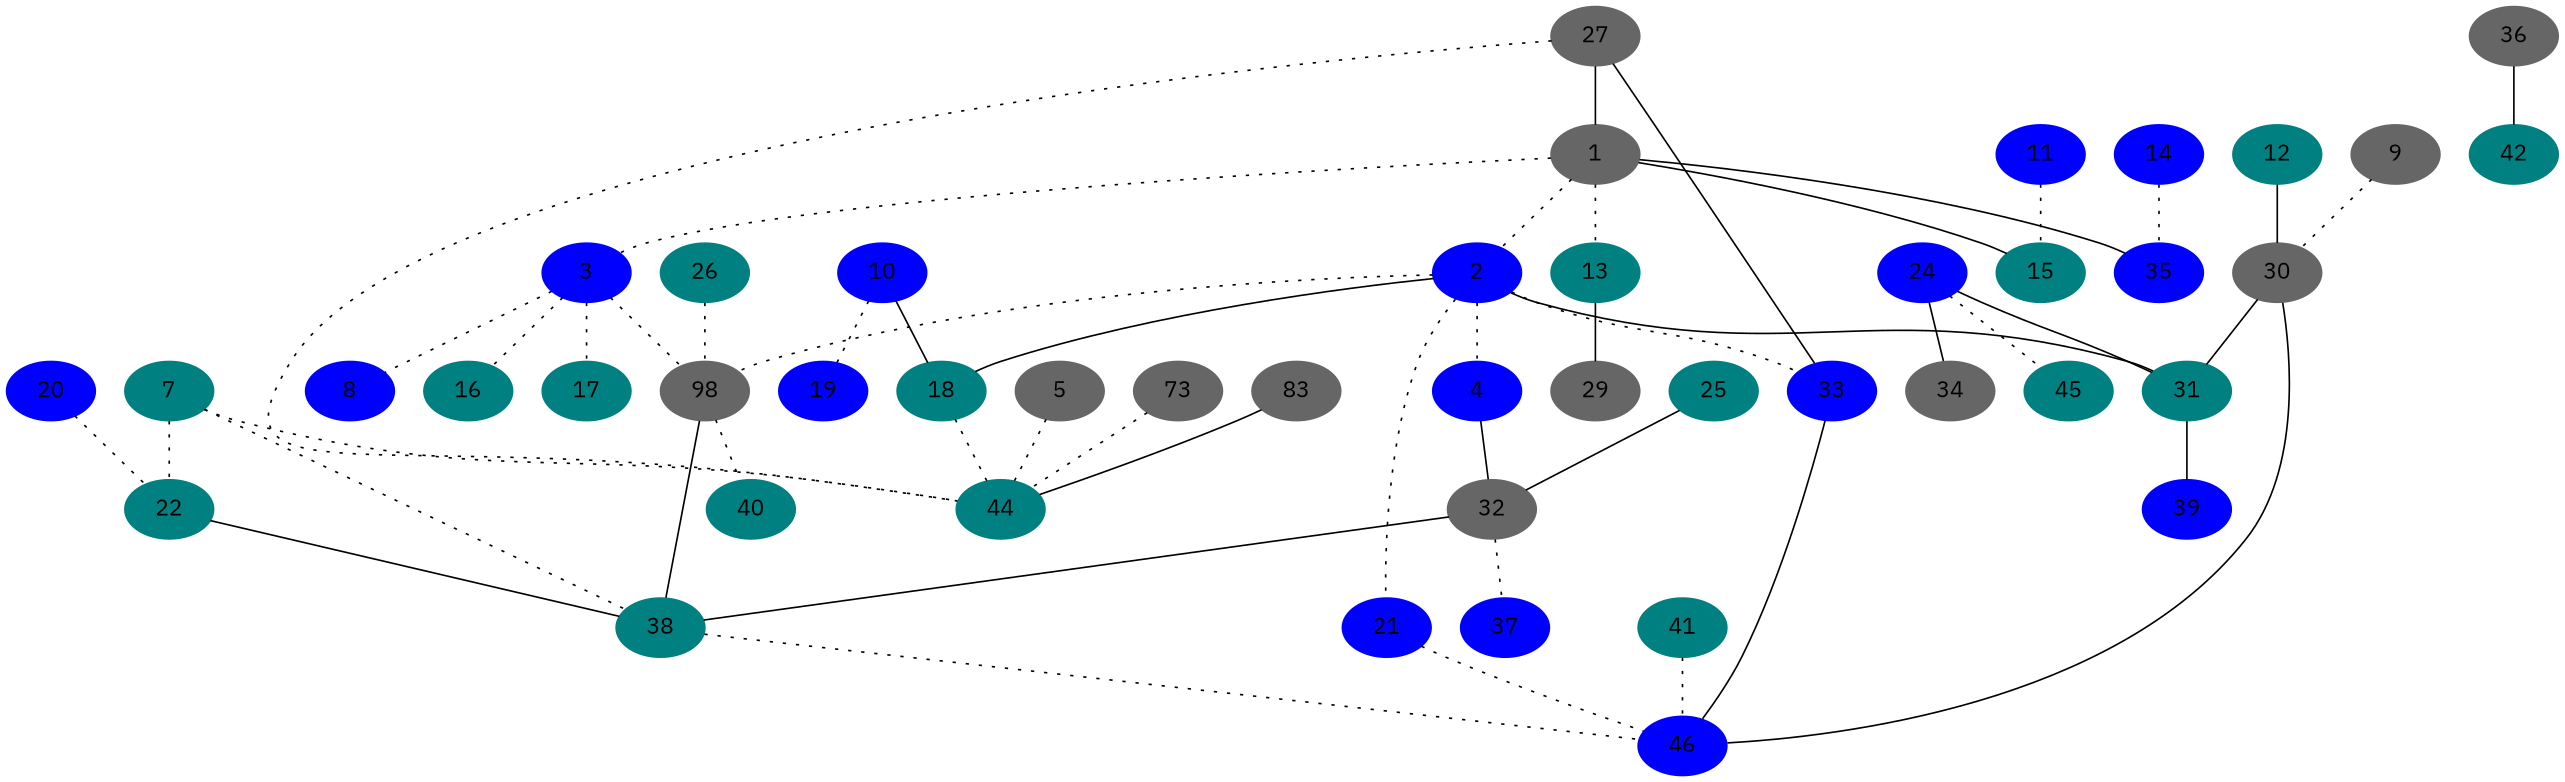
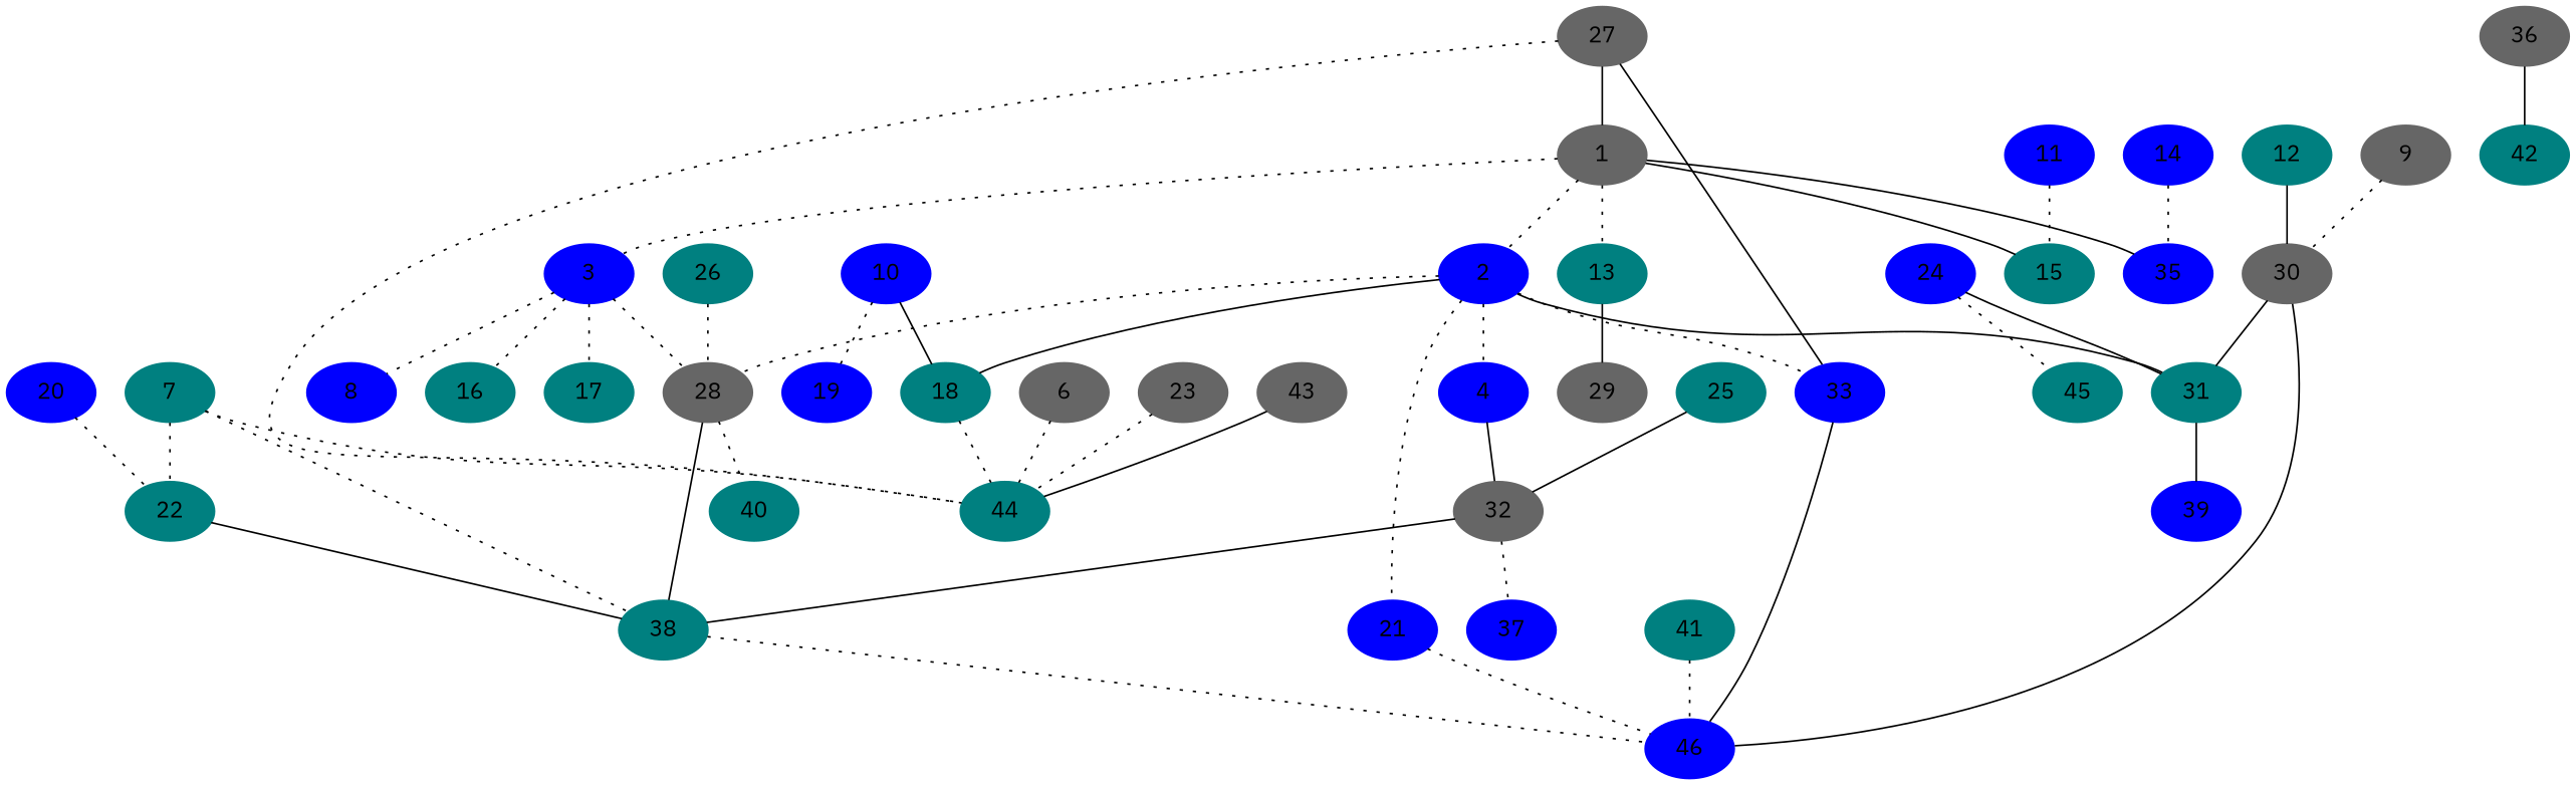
  graph {
    fontname="IBM Plex Sans"
    node [color=teal fontname="IBM Plex Sans" style=filled]
    edge [fontname="IBM Plex Sans" style=dotted weight=1.0]
    1 [color=gray40]
    2 [color=blue]
    3 [color=blue]
    13
    15
    35 [color=blue]
    4 [color=blue]
    18
    21 [color=blue]
-   28 [color=gray40 label=98]
+   28 [color=gray40]
    31
    33 [color=blue]
    8 [color=blue]
    16
    17
    29 [color=gray40]
    32 [color=gray40]
    44
    46 [color=blue]
    38
    40
    39 [color=blue]
    37 [color=blue]
-   5 [color=gray40]
+   5 [color=gray40 label=6]
    7
    22
    9 [color=gray40]
    30 [color=gray40]
    10 [color=blue]
    19 [color=blue]
    11 [color=blue]
    12
    14 [color=blue]
    20 [color=blue]
-   23 [color=gray40 label=73]
+   23 [color=gray40]
    24 [color=blue]
-   34 [color=gray40]
    45
    25
    26
    27 [color=gray40]
    36 [color=gray40]
    42
    41
-   43 [color=gray40 label=83]
+   43 [color=gray40]
    1 -- 2
    1 -- 3
    1 -- 13
    1 -- 15 [style=solid]
    1 -- 35 [style=solid]
    2 -- 4
    2 -- 18 [style=solid]
    2 -- 21
    2 -- 28
    2 -- 31 [style=solid]
    2 -- 33
    3 -- 28
    3 -- 8
    3 -- 16
    3 -- 17
    13 -- 29 [style=solid]
    4 -- 32 [style=solid]
    18 -- 44
    21 -- 46
    28 -- 38 [style=solid]
    28 -- 40
    31 -- 39 [style=solid]
    33 -- 46 [style=solid]
    32 -- 38 [style=solid]
    32 -- 37
    38 -- 46
    5 -- 44
    7 -- 44
    7 -- 38
    7 -- 22
    22 -- 38 [style=solid]
    9 -- 30
    30 -- 31 [style=solid]
    30 -- 46 [style=solid]
    10 -- 18 [style=solid]
    10 -- 19
    11 -- 15
    12 -- 30 [style=solid]
    14 -- 35
    20 -- 22
    23 -- 44
    24 -- 31 [style=solid]
-   24 -- 34 [style=solid]
    24 -- 45
    25 -- 32 [style=solid]
    26 -- 28
    27 -- 1 [style=solid]
    27 -- 33 [style=solid]
    27 -- 44
    36 -- 42 [style=solid]
    41 -- 46
    43 -- 44 [style=solid]
  }
